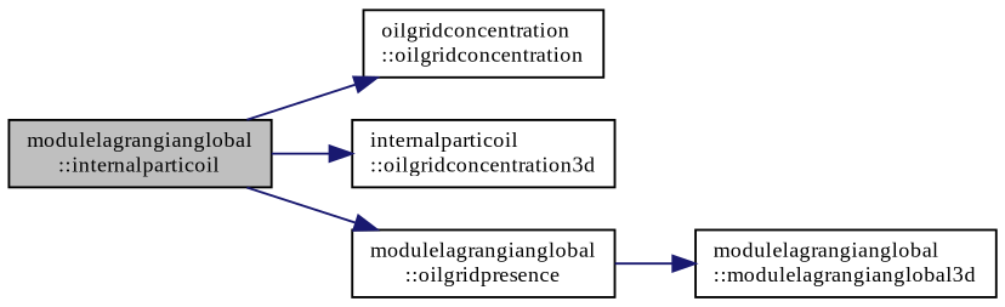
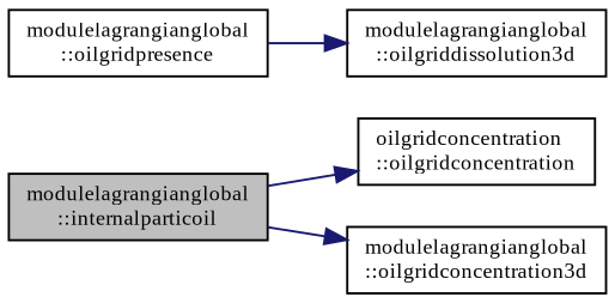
  digraph {
    fontname="Liberation Serif"
    rankdir=LR
    node [color=black fillcolor=white fontname="Liberation Serif" fontsize=10 shape=record style=filled]
    edge [color=midnightblue fontname="Liberation Serif" fontsize=10 labelfontname=Helvetica labelfontsize=10 style=solid]
    n1 [fillcolor=grey75 fontcolor=black height=0.2 label="modulelagrangianglobal\l::internalparticoil" width=0.4]
    n2 [height=0.2 label="oilgridconcentration\l::oilgridconcentration" width=0.4]
-   n3 [height=0.2 label="internalparticoil\l::oilgridconcentration3d" width=0.4]
+   n3 [height=0.2 label="modulelagrangianglobal\l::oilgridconcentration3d" width=0.4]
    n4 [height=0.2 label="modulelagrangianglobal\l::oilgridpresence" width=0.4]
-   n5 [height=0.2 label="modulelagrangianglobal\l::modulelagrangianglobal3d" width=0.4]
+   n5 [height=0.2 label="modulelagrangianglobal\l::oilgriddissolution3d" width=0.4]
    n1 -> n2
    n1 -> n3
-   n1 -> n4
    n4 -> n5
  }
